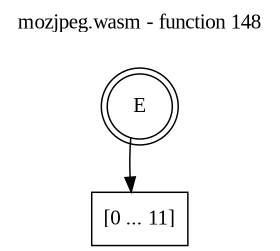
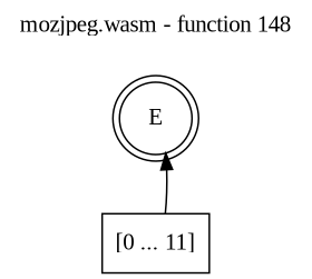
  digraph {
    label="mozjpeg.wasm - function 148"
    labelfontcolor=black
    labelfontname=Helvetica
    labelfontsize=16
    labelloc=t
    fontname="Liberation Serif"
    node [fontname="Liberation Serif"]
    E [shape=doublecircle]
    n2 [color=black label="[0 ... 11]" shape=box style=solid]
-   E -> n2 [fontname="Liberation Serif"]
+   n2 -> E [fontname="Liberation Serif"]
  }
